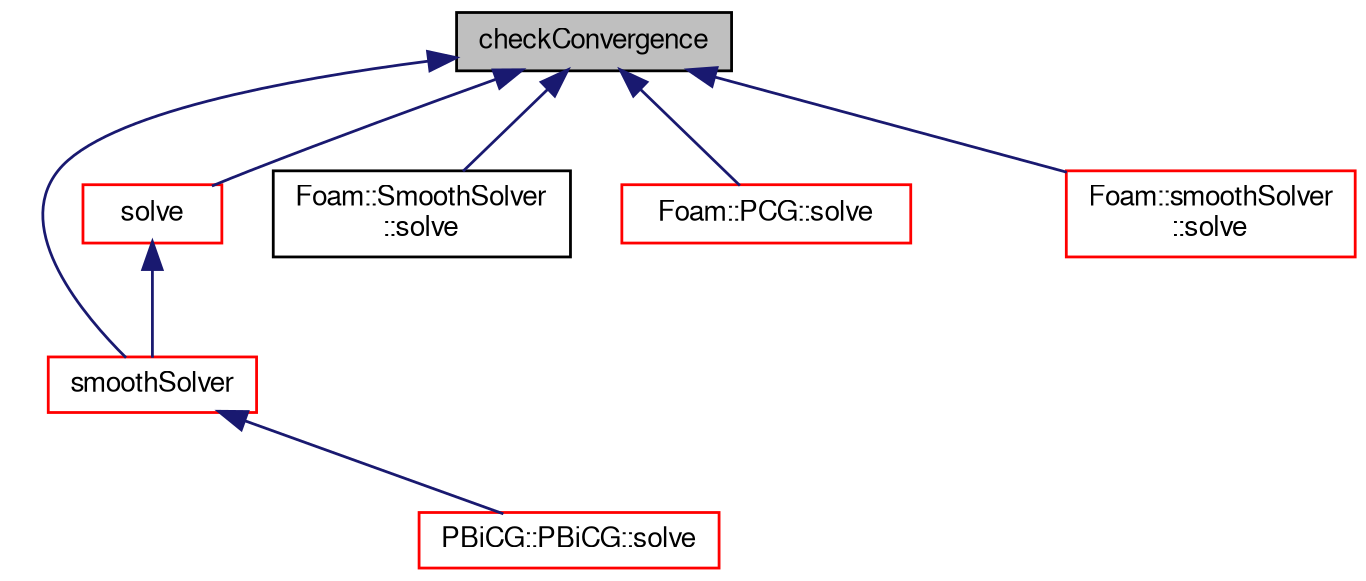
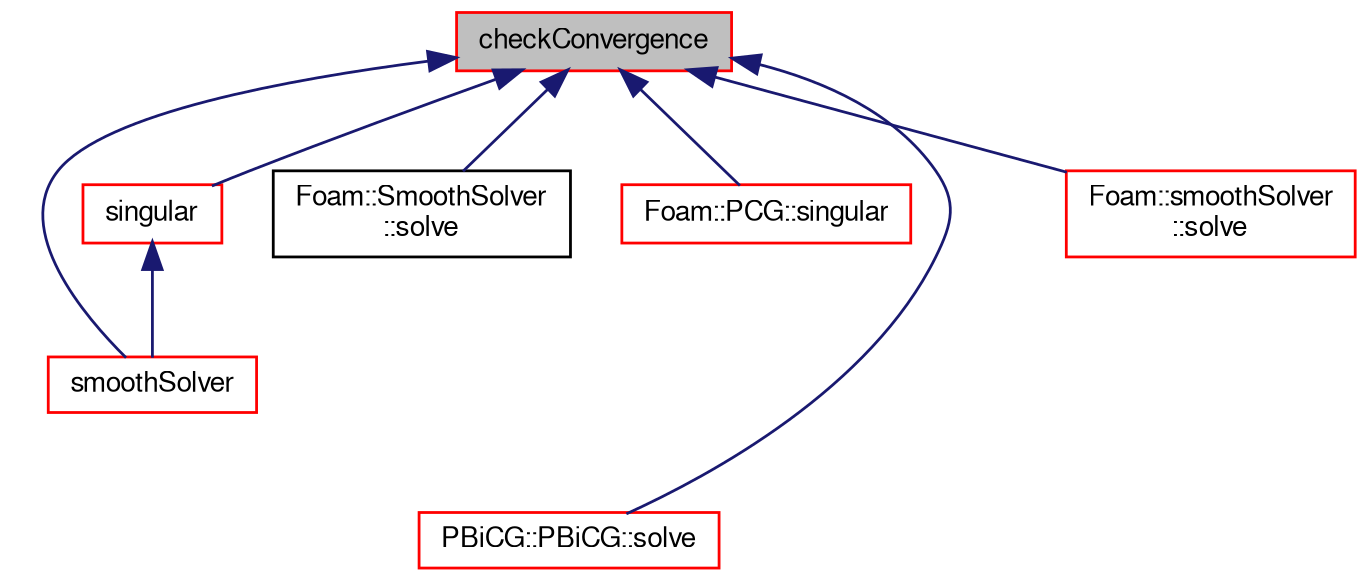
  digraph {
    rankdir=TB
    node [color=red fontname=FreeSans fontsize=10 shape=record]
    edge [color=midnightblue dir=back fontname=FreeSans fontsize=10 labelfontname=FreeSans labelfontsize=10 style=solid]
-   n1 [color=black fillcolor=grey75 fontcolor=black height=0.2 label=checkConvergence style=filled width=0.4]
+   n1 [fillcolor=grey75 fontcolor=black height=0.2 label=checkConvergence style=filled width=0.4]
    n2 [height=0.2 label=smoothSolver width=0.4]
-   n3 [height=0.2 label=solve width=0.4]
+   n3 [height=0.2 label=singular width=0.4]
    n4 [color=black height=0.2 label="Foam::SmoothSolver\l::solve" width=0.4]
-   n5 [height=0.2 label="Foam::PCG::solve" width=0.4]
+   n5 [height=0.2 label="Foam::PCG::singular" width=0.4]
    n6 [height=0.2 label="PBiCG::PBiCG::solve" width=0.4]
    n7 [height=0.2 label="Foam::smoothSolver\l::solve" width=0.4]
    n1 -> n2
    n1 -> n3
    n1 -> n4
    n1 -> n5
-   n2 -> n6
+   n1 -> n6
    n1 -> n7
    n3 -> n2
  }
